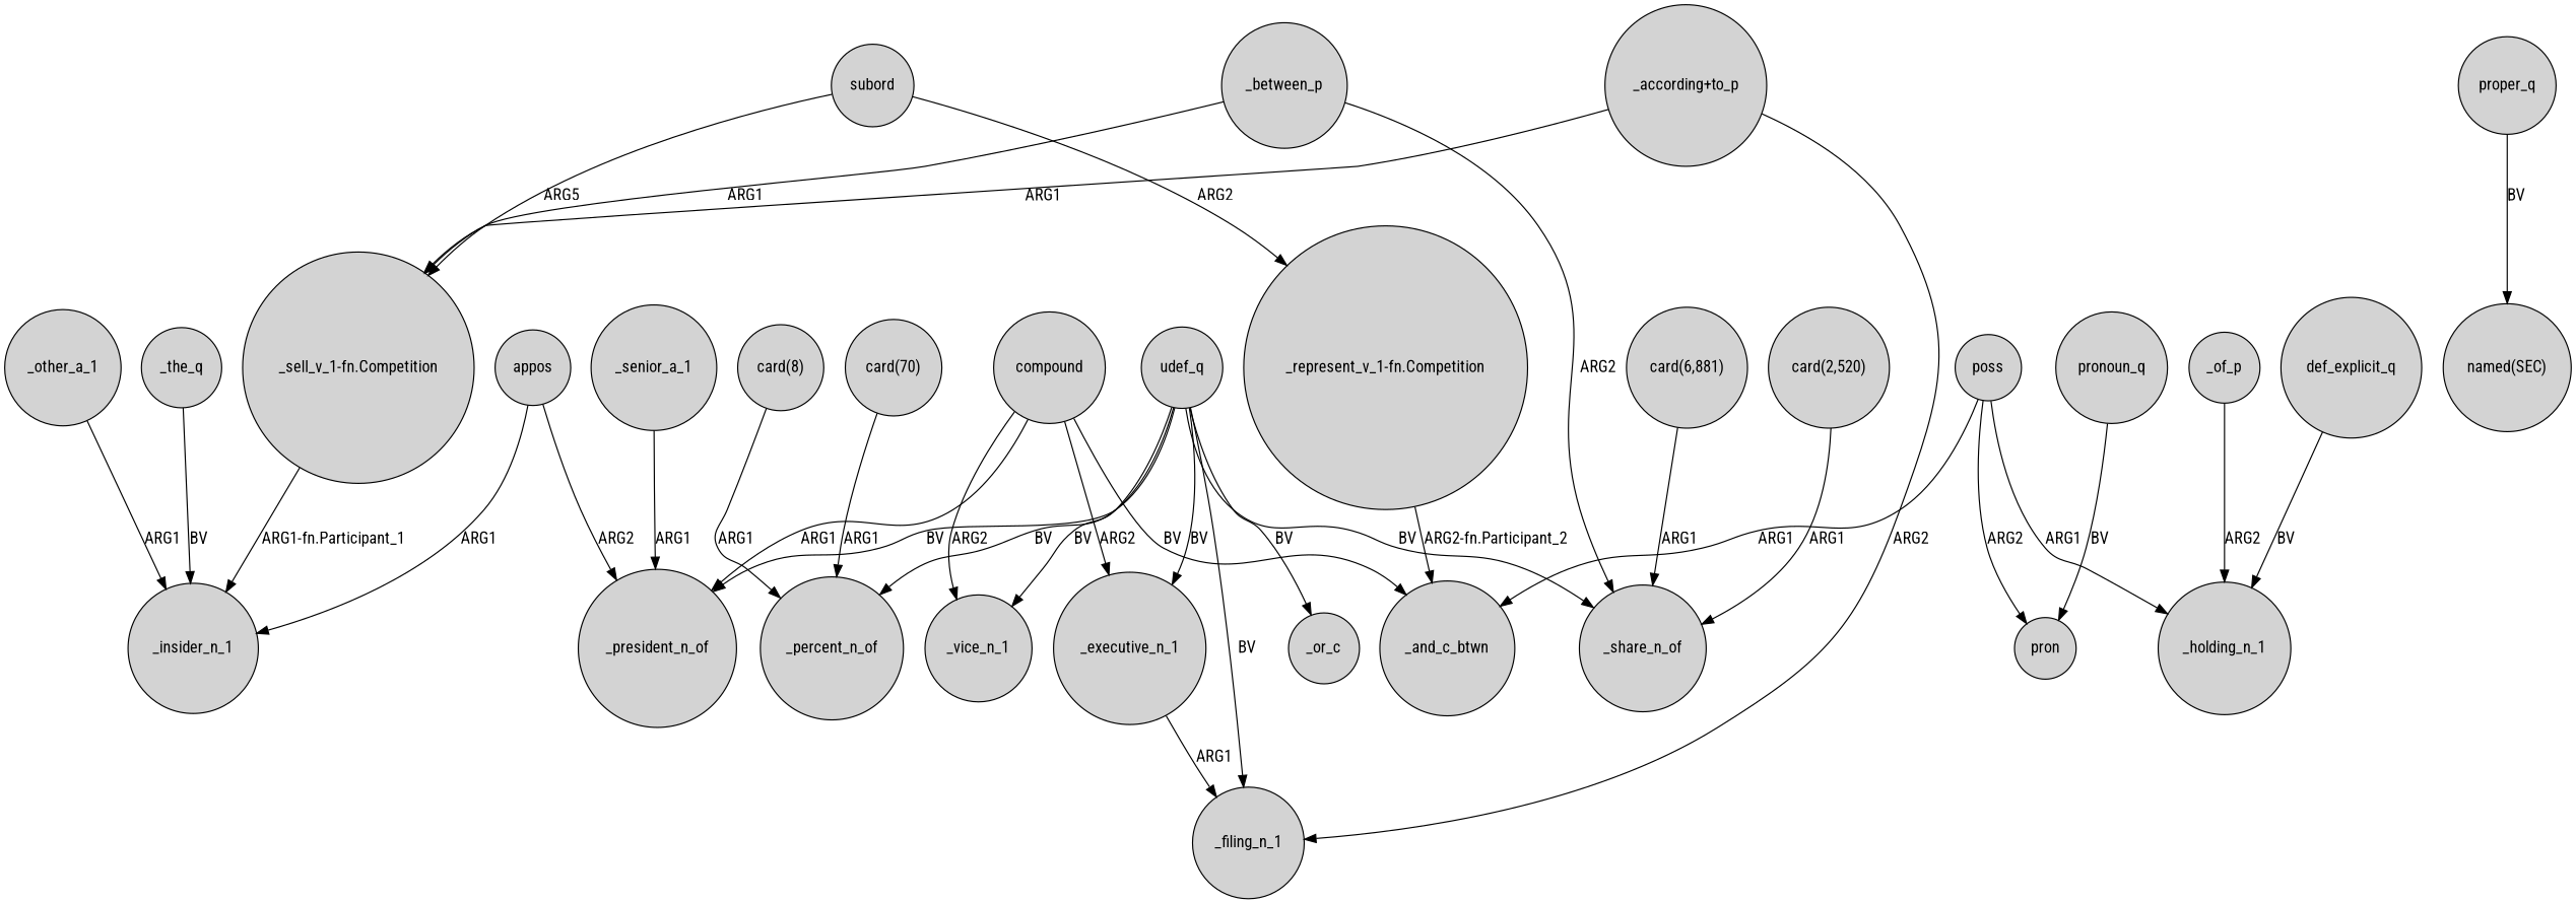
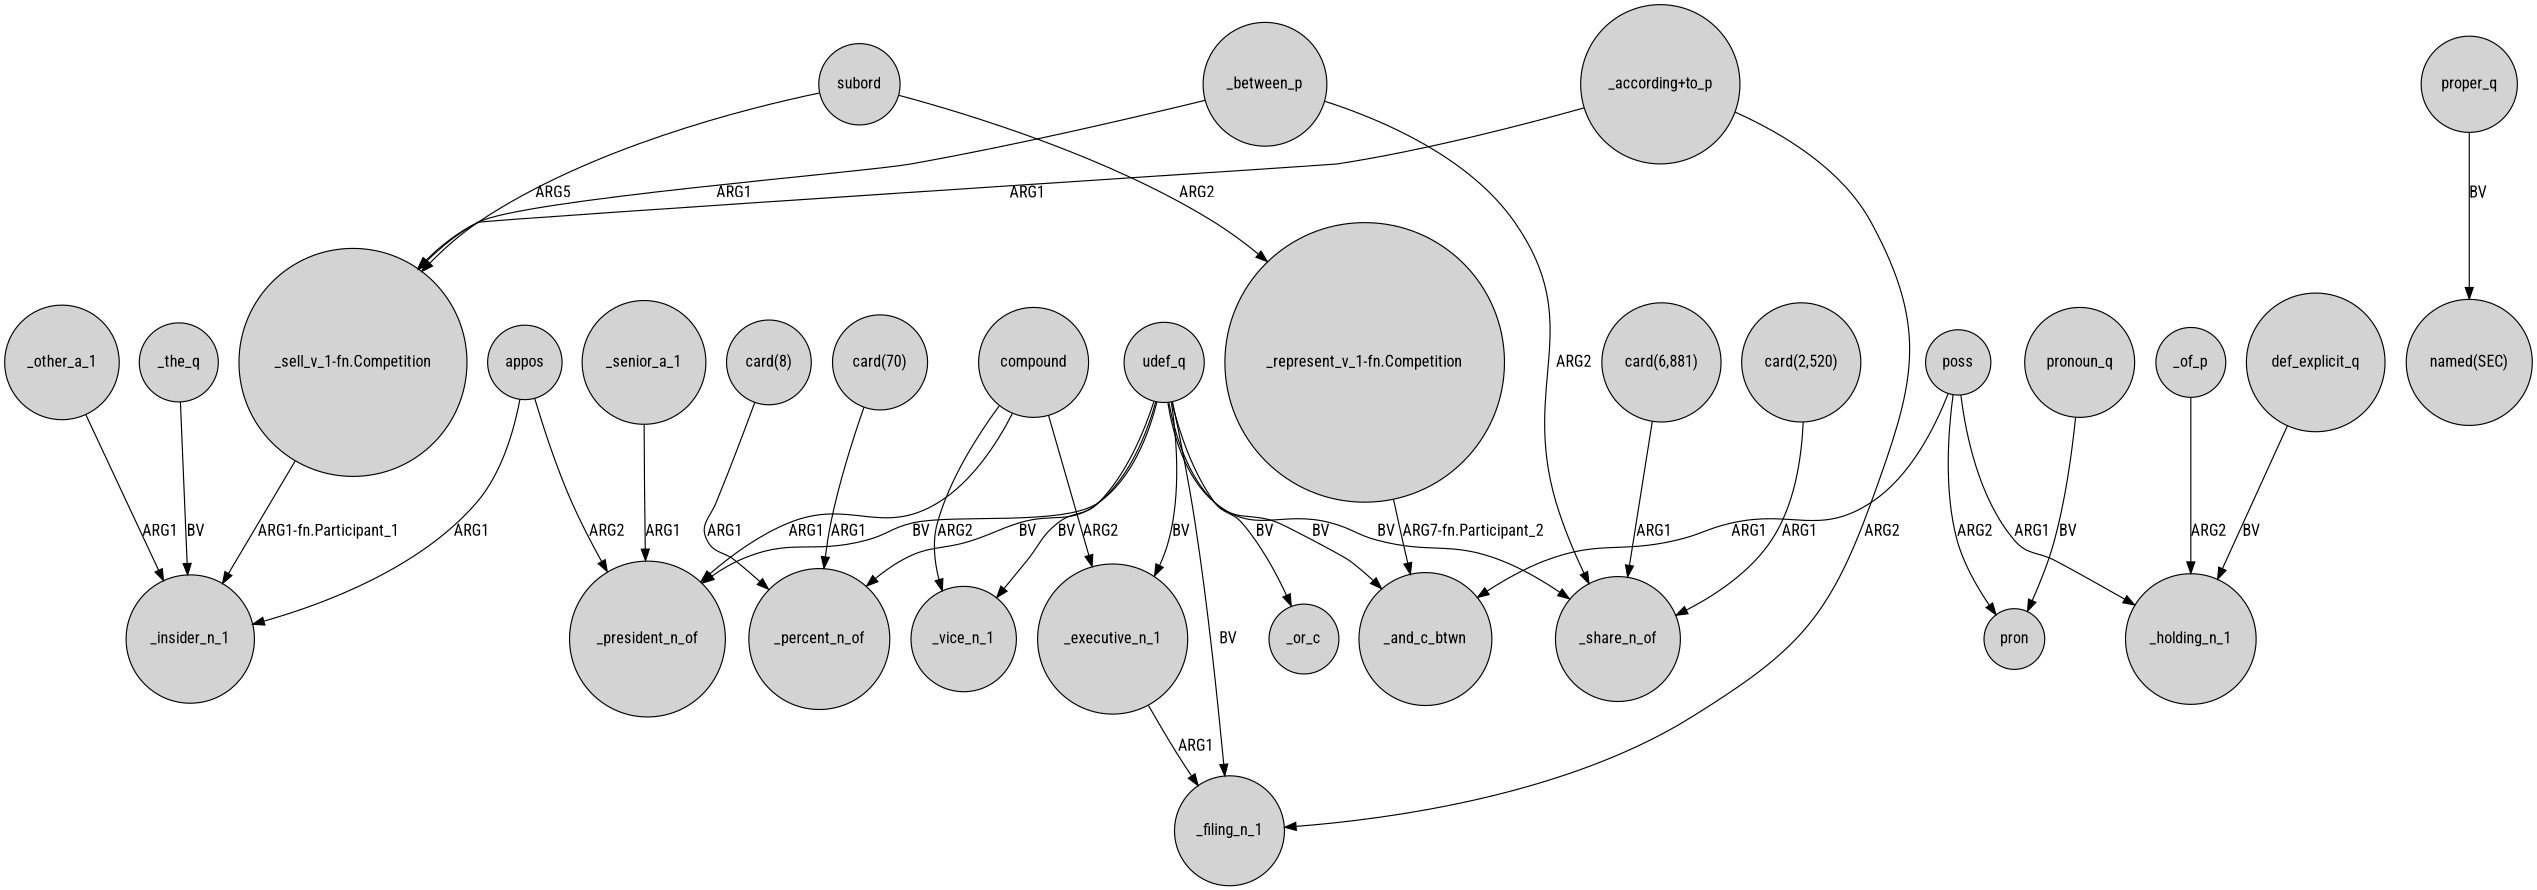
  digraph {
    fontname="Roboto Condensed"
    node [fontname="Roboto Condensed" shape=circle style=filled]
    edge [fontname="Roboto Condensed"]
    "_sell_v_1-fn.Competition"
    _insider_n_1
    appos
    _president_n_of
    "card(70)"
    _percent_n_of
    _the_q
    udef_q
    _and_c_btwn
    _filing_n_1
    _or_c
    _executive_n_1
    _vice_n_1
    _share_n_of
    compound
    _between_p
    "card(8)"
    pronoun_q
    pron
    proper_q
    "named(SEC)"
    poss
    _holding_n_1
    "_according+to_p"
    subord
    "_represent_v_1-fn.Competition"
    "card(6,881)"
    def_explicit_q
    "card(2,520)"
    _of_p
    _senior_a_1
    _other_a_1
    "_sell_v_1-fn.Competition" -> _insider_n_1 [label="ARG1-fn.Participant_1"]
    appos -> _insider_n_1 [label=ARG1]
    appos -> _president_n_of [label=ARG2]
    "card(70)" -> _percent_n_of [label=ARG1]
    _the_q -> _insider_n_1 [label=BV]
    udef_q -> _president_n_of [label=BV]
    udef_q -> _percent_n_of [label=BV]
-   compound -> _and_c_btwn [label=BV]
+   udef_q -> _and_c_btwn [label=BV]
    udef_q -> _filing_n_1 [label=BV]
    udef_q -> _or_c [label=BV]
    udef_q -> _executive_n_1 [label=BV]
    udef_q -> _vice_n_1 [label=BV]
    udef_q -> _share_n_of [label=BV]
    _executive_n_1 -> _filing_n_1 [label=ARG1]
    compound -> _president_n_of [label=ARG1]
    compound -> _executive_n_1 [label=ARG2]
    compound -> _vice_n_1 [label=ARG2]
    _between_p -> "_sell_v_1-fn.Competition" [label=ARG1]
    _between_p -> _share_n_of [label=ARG2]
    "card(8)" -> _percent_n_of [label=ARG1]
    pronoun_q -> pron [label=BV]
    proper_q -> "named(SEC)" [label=BV]
    poss -> _and_c_btwn [label=ARG1]
    poss -> pron [label=ARG2]
    poss -> _holding_n_1 [label=ARG1]
    "_according+to_p" -> "_sell_v_1-fn.Competition" [label=ARG1]
    "_according+to_p" -> _filing_n_1 [label=ARG2]
    subord -> "_sell_v_1-fn.Competition" [label=ARG5]
    subord -> "_represent_v_1-fn.Competition" [label=ARG2]
-   "_represent_v_1-fn.Competition" -> _and_c_btwn [label="ARG2-fn.Participant_2"]
+   "_represent_v_1-fn.Competition" -> _and_c_btwn [label="ARG7-fn.Participant_2"]
    "card(6,881)" -> _share_n_of [label=ARG1]
    def_explicit_q -> _holding_n_1 [label=BV]
    "card(2,520)" -> _share_n_of [label=ARG1]
    _of_p -> _holding_n_1 [label=ARG2]
    _senior_a_1 -> _president_n_of [label=ARG1]
    _other_a_1 -> _insider_n_1 [label=ARG1]
  }
